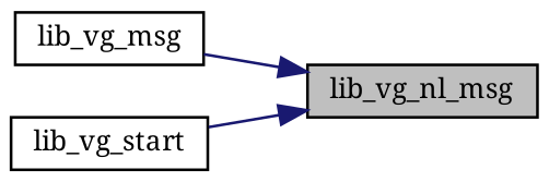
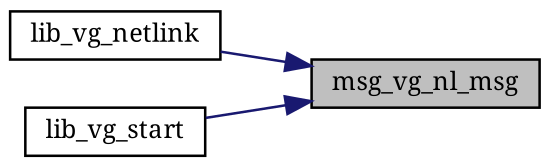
  digraph {
    fontname="Noto Serif"
    rankdir=RL
    node [color=black fontname="Noto Serif" fontsize=10 shape=record]
    edge [color=midnightblue dir=back fontname="Noto Serif" fontsize=10 labelfontname=Helvetica labelfontsize=10 style=solid]
-   n1 [fillcolor=grey75 fontcolor=black height=0.2 label=lib_vg_nl_msg style=filled width=0.4]
-   n2 [height=0.2 label=lib_vg_msg width=0.4]
+   n1 [fillcolor=grey75 fontcolor=black height=0.2 label=msg_vg_nl_msg style=filled width=0.4]
+   n2 [height=0.2 label=lib_vg_netlink width=0.4]
    n3 [height=0.2 label=lib_vg_start width=0.4]
    n1 -> n2
    n1 -> n3
  }
